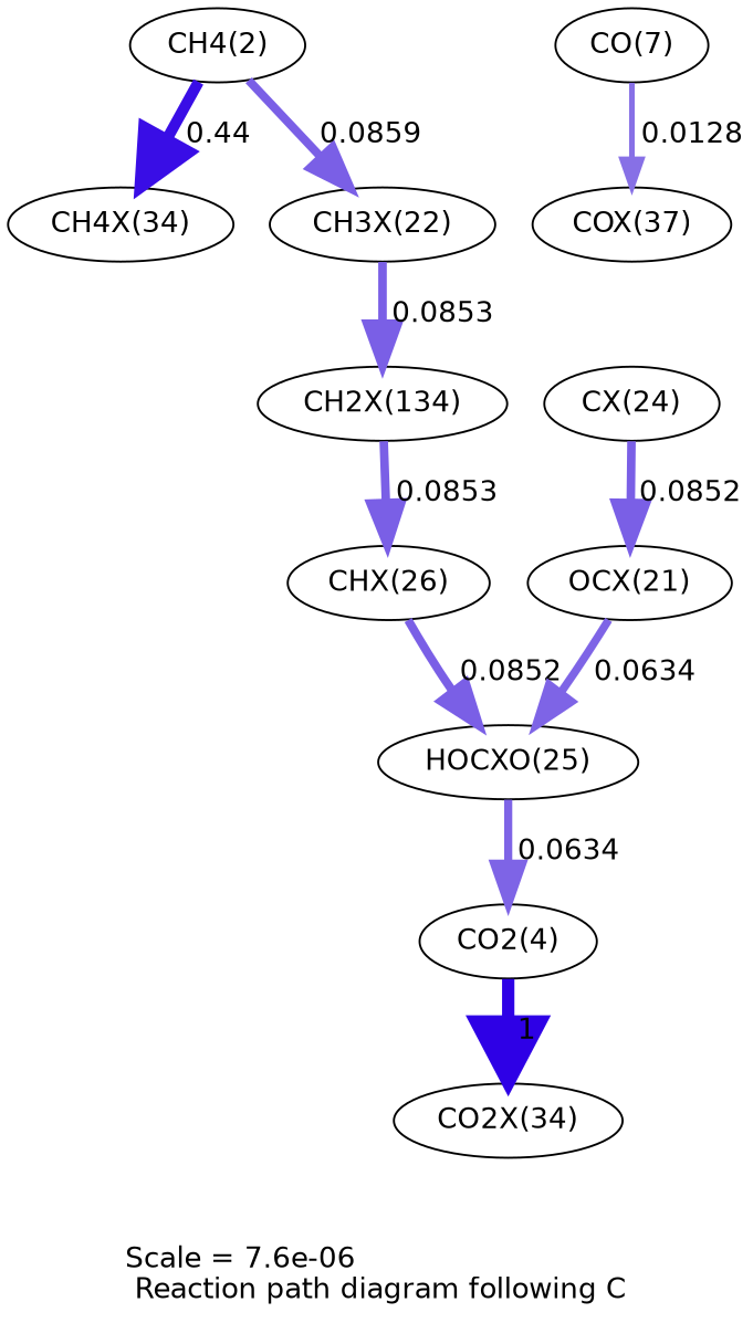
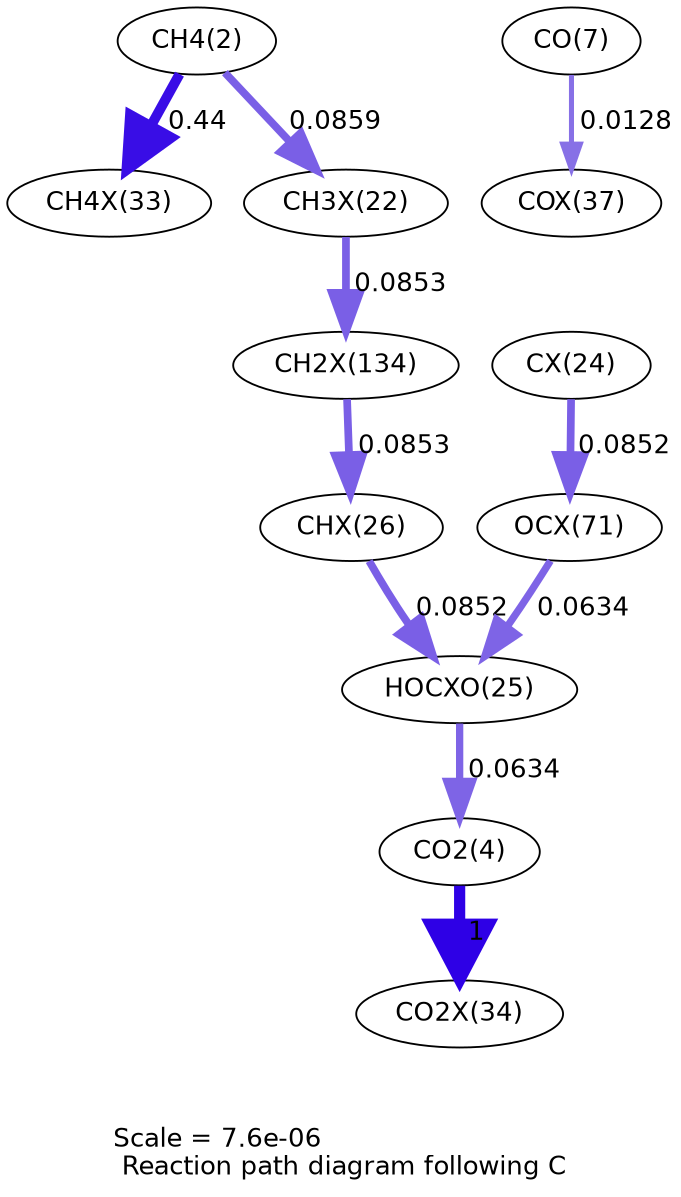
  digraph {
    fontname=Helvetica
    label="Scale = 7.6e-06\l Reaction path diagram following C"
    node [fontname=Helvetica]
    edge [arrowsize=2.07 color="0.7, 0.585, 0.9" fontname=Helvetica penwidth=4.14]
    n1 [label="CH4(2)"]
-   n2 [label="CH4X(34)"]
+   n2 [label="CH4X(33)"]
    n3 [label="CH3X(22)"]
    n4 [label="CH2X(134)"]
    n5 [label="CHX(26)"]
    n6 [label="HOCXO(25)"]
    n7 [label="CX(24)"]
-   n8 [label="OCX(21)"]
+   n8 [label="OCX(71)"]
    n9 [label="CO2(4)"]
    n10 [label="CO(7)"]
    n11 [label="COX(37)"]
    n12 [label="CO2X(34)"]
    n1 -> n2 [arrowsize=2.69 color="0.7, 0.94, 0.9" label=" 0.44" penwidth=5.38]
    n1 -> n3 [color="0.7, 0.586, 0.9" label=" 0.0859" penwidth=4.15]
    n3 -> n4 [label=" 0.0853"]
    n4 -> n5 [label=" 0.0853"]
    n5 -> n6 [label=" 0.0852"]
    n6 -> n9 [arrowsize=1.96 color="0.7, 0.563, 0.9" label=" 0.0634" penwidth=3.92]
    n7 -> n8 [label=" 0.0852"]
    n8 -> n6 [arrowsize=1.96 color="0.7, 0.563, 0.9" label=" 0.0634" penwidth=3.92]
    n9 -> n12 [arrowsize=3 color="0.7, 1.5, 0.9" label=" 1" penwidth=6]
    n10 -> n11 [arrowsize=1.35 color="0.7, 0.513, 0.9" label=" 0.0128" penwidth=2.71]
  }
